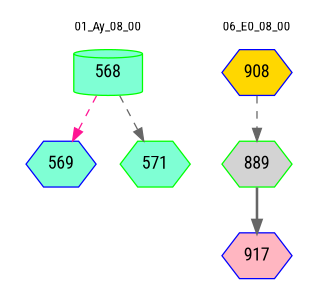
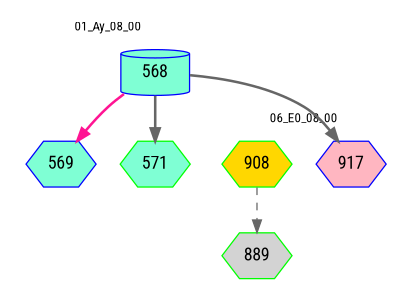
  digraph {
    fontname="Roboto Condensed"
    node [color=green fillcolor=aquamarine fontname="Roboto Condensed" shape=hexagon style=filled]
    edge [color=gray40 fontname="Roboto Condensed" style=dashed]
-   n1 [label=568 shape=cylinder]
+   n1 [color=blue label=568 shape=cylinder]
    n2 [color=blue label=569]
    n3 [label=571]
    n4 [fillcolor=lightgrey label=889]
    n5 [color=blue fillcolor=lightpink label=917]
-   n6 [color=blue fillcolor=gold label=908]
+   n6 [fillcolor=gold label=908]
    subgraph cluster_1 {
      color=white
      fontsize=10
      label="01_Ay_08_00"
      n1
      n2
      n3
    }
    subgraph cluster_2 {
      color=white
      fontsize=10
      label="06_E0_08_00"
      n4
      n5
      n6
    }
-   n1 -> n2 [color=deeppink]
-   n1 -> n3
-   n4 -> n5 [style=bold]
+   n1 -> n2 [color=deeppink style=bold]
+   n1 -> n3 [style=bold]
+   n1 -> n5 [style=bold]
    n6 -> n4
  }
